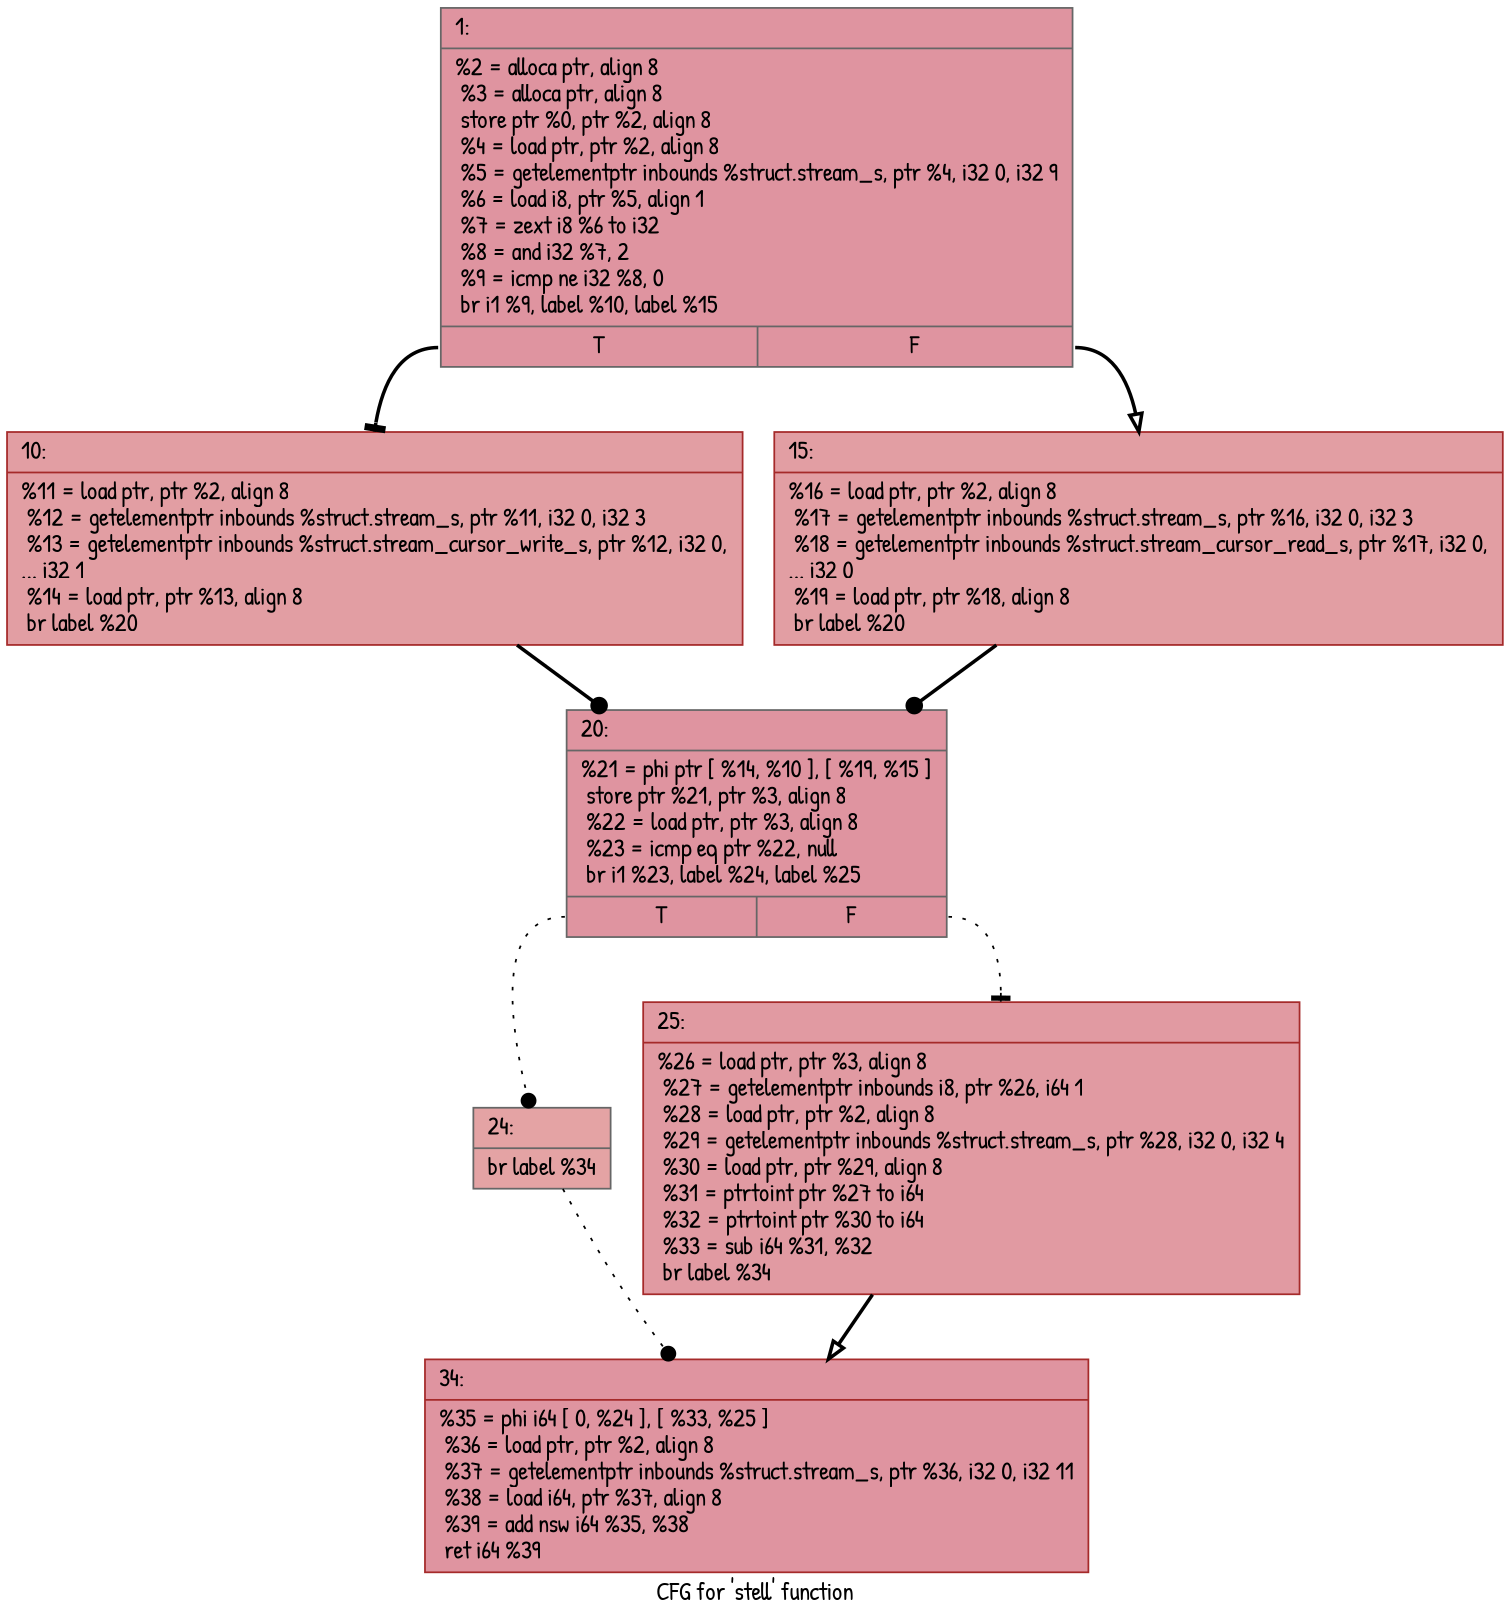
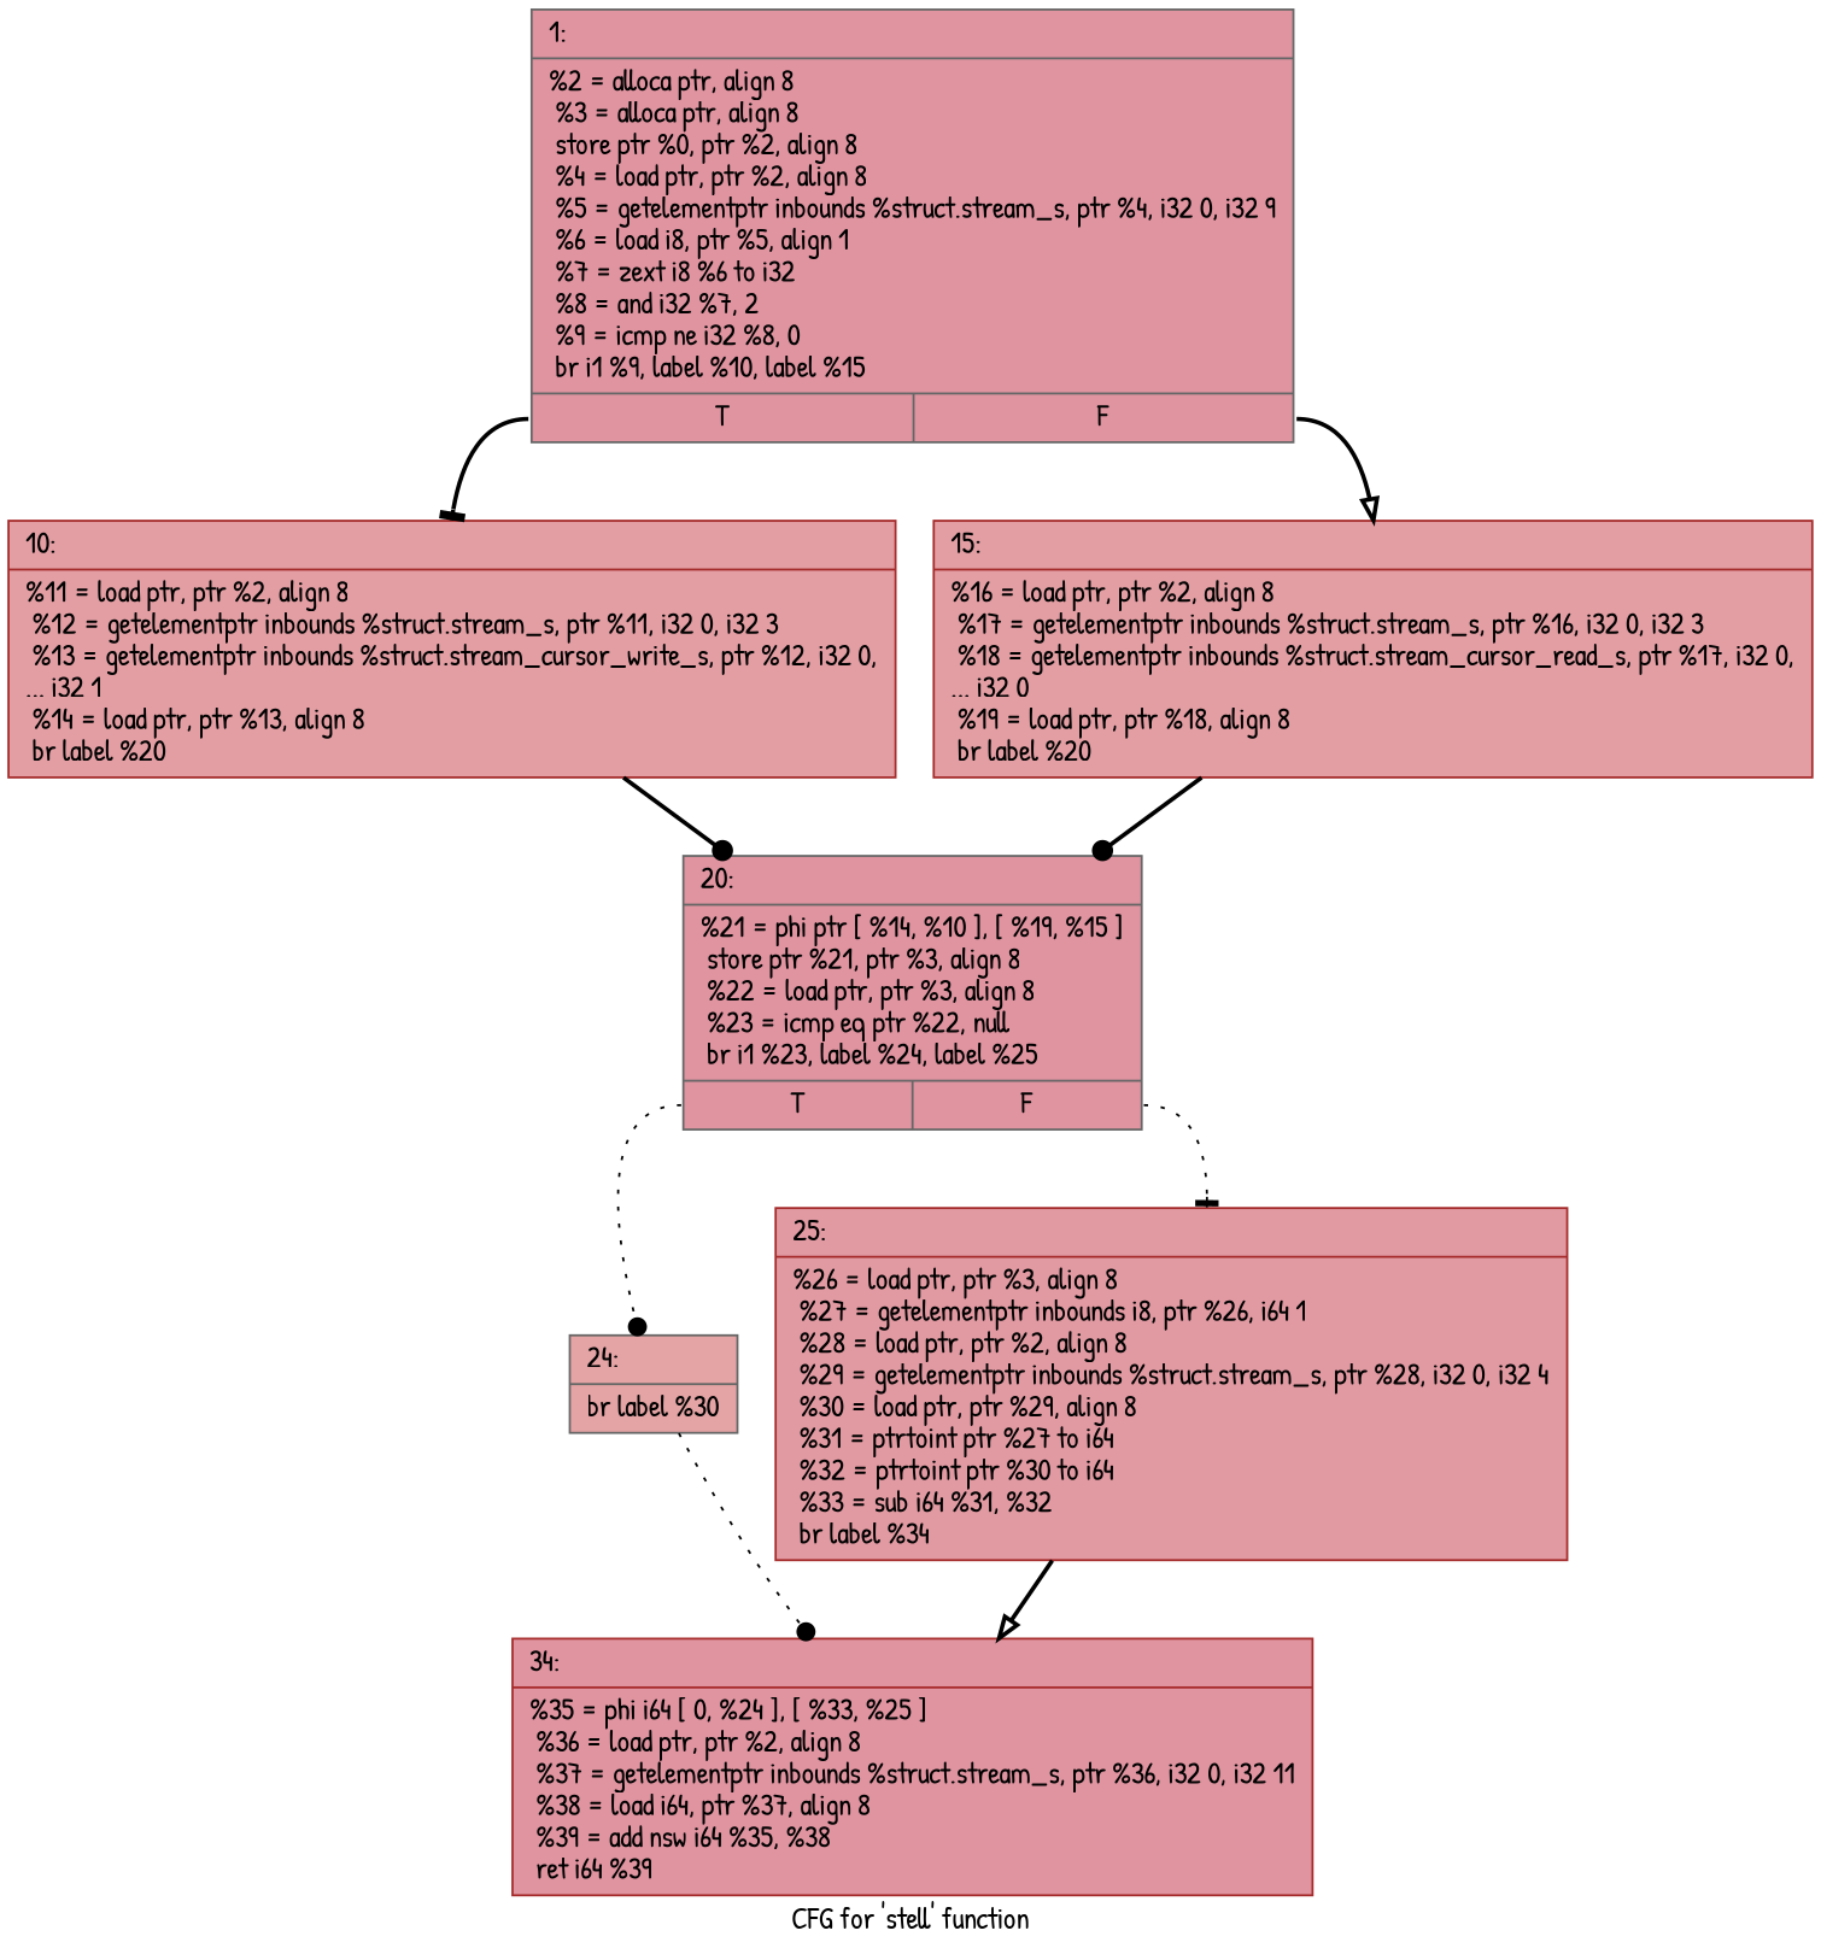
  digraph {
    label="CFG for 'stell' function"
    fontname="Patrick Hand"
    node [color=brown fillcolor="#b70d2870" fontname="Patrick Hand" shape=record style=filled]
    edge [style=bold arrowhead=dot fontname="Patrick Hand"]
    n1 [color=gray40 label="{1:\l|  %2 = alloca ptr, align 8\l  %3 = alloca ptr, align 8\l  store ptr %0, ptr %2, align 8\l  %4 = load ptr, ptr %2, align 8\l  %5 = getelementptr inbounds %struct.stream_s, ptr %4, i32 0, i32 9\l  %6 = load i8, ptr %5, align 1\l  %7 = zext i8 %6 to i32\l  %8 = and i32 %7, 2\l  %9 = icmp ne i32 %8, 0\l  br i1 %9, label %10, label %15\l|{<s0>T|<s1>F}}"]
    n2 [fillcolor="#be242e70" label="{10:\l|  %11 = load ptr, ptr %2, align 8\l  %12 = getelementptr inbounds %struct.stream_s, ptr %11, i32 0, i32 3\l  %13 = getelementptr inbounds %struct.stream_cursor_write_s, ptr %12, i32 0,\l... i32 1\l  %14 = load ptr, ptr %13, align 8\l  br label %20\l}"]
    n3 [fillcolor="#be242e70" label="{15:\l|  %16 = load ptr, ptr %2, align 8\l  %17 = getelementptr inbounds %struct.stream_s, ptr %16, i32 0, i32 3\l  %18 = getelementptr inbounds %struct.stream_cursor_read_s, ptr %17, i32 0,\l... i32 0\l  %19 = load ptr, ptr %18, align 8\l  br label %20\l}"]
    n4 [color=gray40 label="{20:\l|  %21 = phi ptr [ %14, %10 ], [ %19, %15 ]\l  store ptr %21, ptr %3, align 8\l  %22 = load ptr, ptr %3, align 8\l  %23 = icmp eq ptr %22, null\l  br i1 %23, label %24, label %25\l|{<s0>T|<s1>F}}"]
-   n5 [color=gray40 fillcolor="#c32e3170" label="{24:\l|  br label %34\l}"]
+   n5 [color=gray40 fillcolor="#c32e3170" label="{24:\l|  br label %30\l}"]
    n6 [fillcolor="#bb1b2c70" label="{25:\l|  %26 = load ptr, ptr %3, align 8\l  %27 = getelementptr inbounds i8, ptr %26, i64 1\l  %28 = load ptr, ptr %2, align 8\l  %29 = getelementptr inbounds %struct.stream_s, ptr %28, i32 0, i32 4\l  %30 = load ptr, ptr %29, align 8\l  %31 = ptrtoint ptr %27 to i64\l  %32 = ptrtoint ptr %30 to i64\l  %33 = sub i64 %31, %32\l  br label %34\l}"]
    n7 [label="{34:\l|  %35 = phi i64 [ 0, %24 ], [ %33, %25 ]\l  %36 = load ptr, ptr %2, align 8\l  %37 = getelementptr inbounds %struct.stream_s, ptr %36, i32 0, i32 11\l  %38 = load i64, ptr %37, align 8\l  %39 = add nsw i64 %35, %38\l  ret i64 %39\l}"]
    n1 -> n2 [tailport=s0 arrowhead=tee]
    n1 -> n3 [tailport=s1 arrowhead=onormal]
    n2 -> n4
    n3 -> n4
    n4 -> n5 [tailport=s0 style=dotted]
    n4 -> n6 [tailport=s1 style=dotted arrowhead=tee]
    n5 -> n7 [style=dotted]
    n6 -> n7 [arrowhead=onormal]
  }
